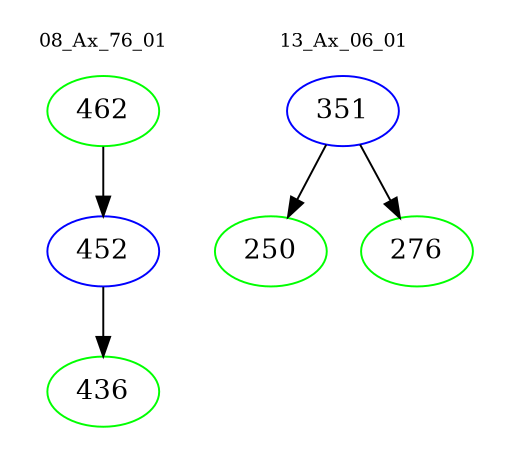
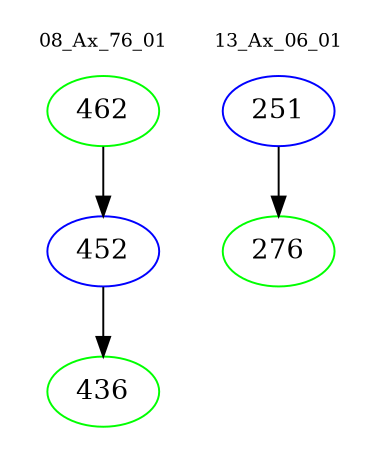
  digraph {
    node [color=green]
    edge [color=black]
    n1 [color=blue label=452]
    n2 [label=436]
    n3 [label=462]
-   n4 [color=blue label=351]
-   n5 [label=250]
+   n4 [color=blue label=251]
    n6 [label=276]
    subgraph cluster_1 {
      color=white
      fontsize=10
      label="08_Ax_76_01"
      n1
      n2
      n3
    }
    subgraph cluster_2 {
      color=white
      fontsize=10
      label="13_Ax_06_01"
      n4
-     n5
      n6
    }
    n1 -> n2
    n3 -> n1
-   n4 -> n5
    n4 -> n6
  }
